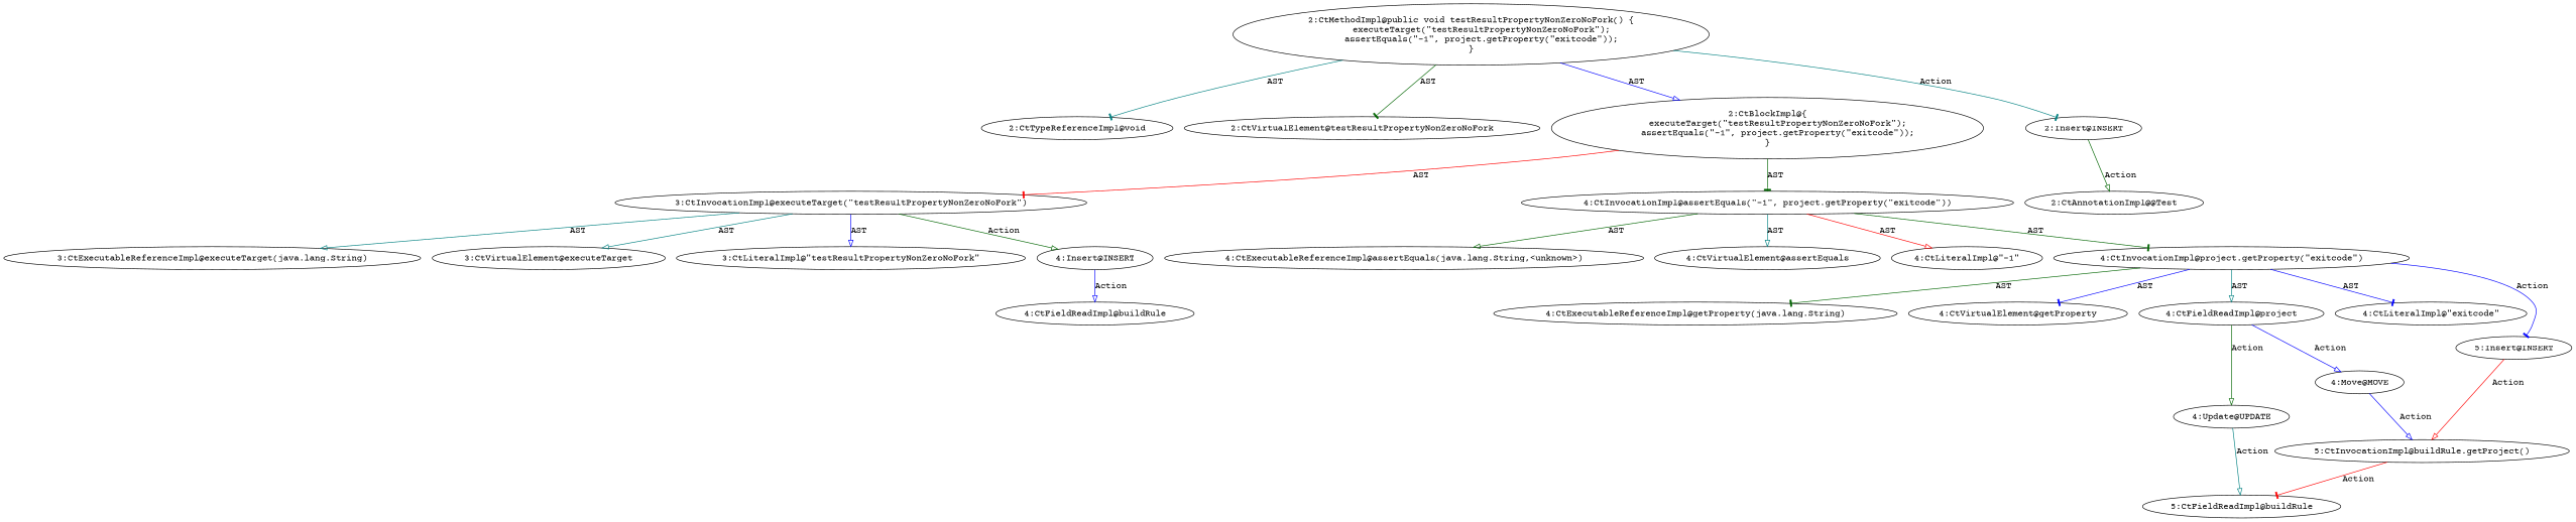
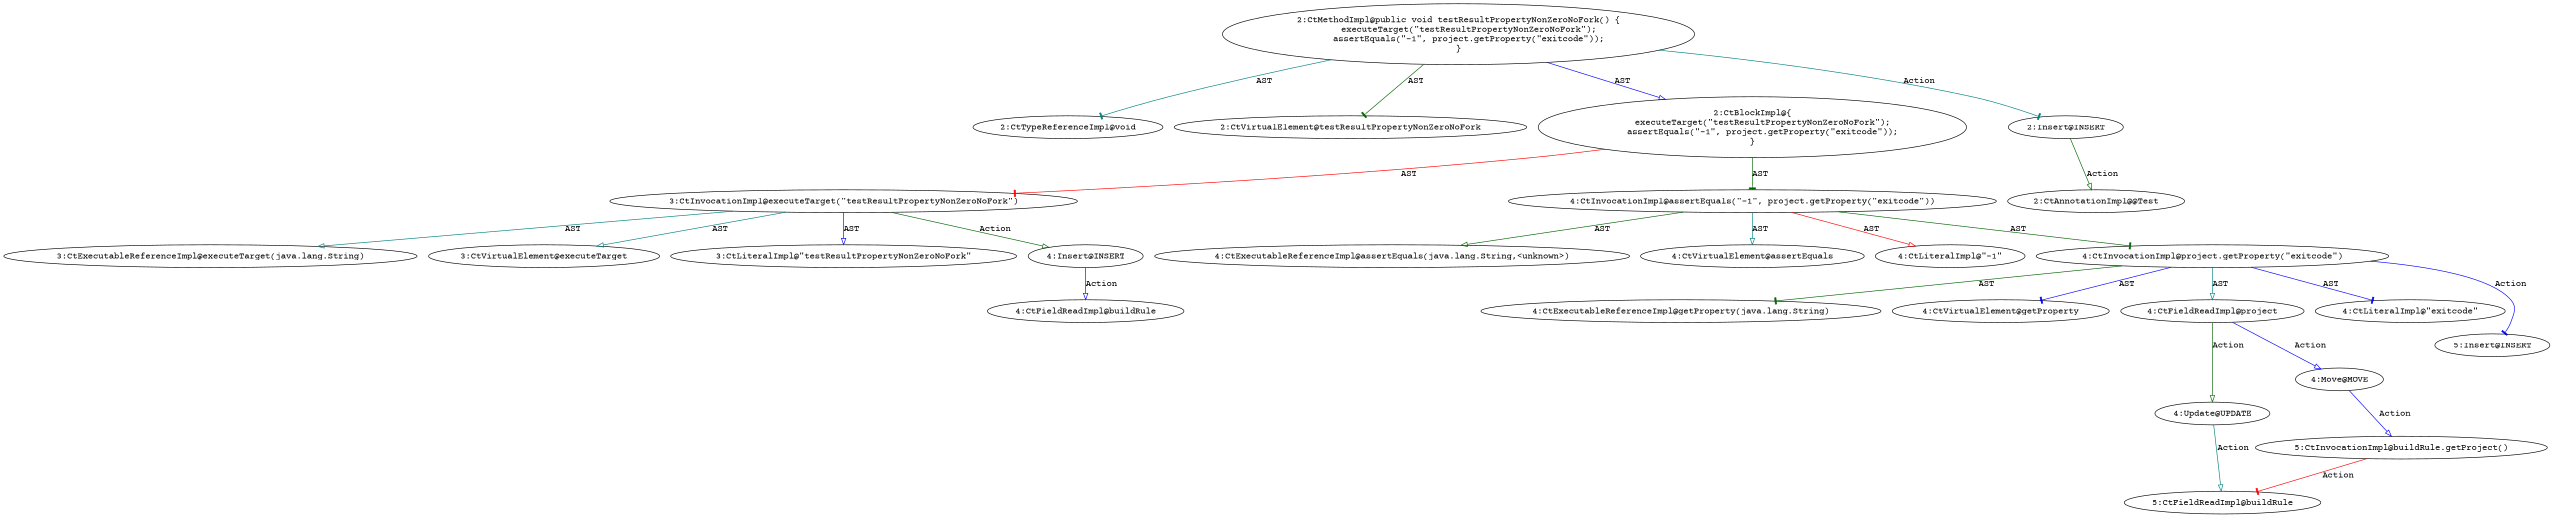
  digraph {
    fontname="Courier Prime"
    node [fontname="Courier Prime" shape=ellipse]
    edge [arrowhead=onormal color=blue fontname="Courier Prime"]
    n1 [label="2:CtTypeReferenceImpl@void"]
    n2 [label="2:CtVirtualElement@testResultPropertyNonZeroNoFork"]
    n3 [label="3:CtExecutableReferenceImpl@executeTarget(java.lang.String)"]
    n4 [label="3:CtVirtualElement@executeTarget"]
    n5 [label="3:CtLiteralImpl@\"testResultPropertyNonZeroNoFork\""]
    n6 [label="3:CtInvocationImpl@executeTarget(\"testResultPropertyNonZeroNoFork\")"]
    n7 [label="4:Insert@INSERT"]
    n8 [label="4:CtFieldReadImpl@buildRule"]
    n9 [label="4:CtExecutableReferenceImpl@assertEquals(java.lang.String,<unknown>)"]
    n10 [label="4:CtVirtualElement@assertEquals"]
    n11 [label="4:CtLiteralImpl@\"-1\""]
    n12 [label="4:CtExecutableReferenceImpl@getProperty(java.lang.String)"]
    n13 [label="4:CtVirtualElement@getProperty"]
    n14 [label="4:CtFieldReadImpl@project"]
    n15 [label="4:Update@UPDATE"]
    n16 [label="4:Move@MOVE"]
    n17 [label="5:CtFieldReadImpl@buildRule"]
    n18 [label="5:CtInvocationImpl@buildRule.getProject()"]
    n19 [label="4:CtLiteralImpl@\"exitcode\""]
    n20 [label="4:CtInvocationImpl@project.getProperty(\"exitcode\")"]
    n21 [label="5:Insert@INSERT"]
    n22 [label="4:CtInvocationImpl@assertEquals(\"-1\", project.getProperty(\"exitcode\"))"]
    n23 [label="2:CtBlockImpl@\{\n    executeTarget(\"testResultPropertyNonZeroNoFork\");\n    assertEquals(\"-1\", project.getProperty(\"exitcode\"));\n\}"]
    n24 [label="2:CtMethodImpl@public void testResultPropertyNonZeroNoFork() \{\n    executeTarget(\"testResultPropertyNonZeroNoFork\");\n    assertEquals(\"-1\", project.getProperty(\"exitcode\"));\n\}"]
    n25 [label="2:Insert@INSERT"]
    n26 [label="2:CtAnnotationImpl@@Test"]
    n6 -> n3 [color=teal label=AST]
    n6 -> n4 [color=teal label=AST]
    n6 -> n5 [label=AST]
    n6 -> n7 [color=darkgreen label=Action]
    n7 -> n8 [label=Action]
    n14 -> n15 [color=darkgreen label=Action]
    n14 -> n16 [label=Action]
    n15 -> n17 [color=teal label=Action]
    n16 -> n18 [label=Action]
    n18 -> n17 [arrowhead=tee color=red label=Action]
    n20 -> n12 [arrowhead=tee color=darkgreen label=AST]
    n20 -> n13 [arrowhead=tee label=AST]
    n20 -> n14 [color=teal label=AST]
    n20 -> n19 [arrowhead=tee label=AST]
    n20 -> n21 [arrowhead=tee label=Action]
-   n21 -> n18 [color=red label=Action]
    n22 -> n9 [color=darkgreen label=AST]
    n22 -> n10 [color=teal label=AST]
    n22 -> n11 [color=red label=AST]
    n22 -> n20 [arrowhead=tee color=darkgreen label=AST]
    n23 -> n6 [arrowhead=tee color=red label=AST]
    n23 -> n22 [arrowhead=tee color=darkgreen label=AST]
    n24 -> n1 [arrowhead=tee color=teal label=AST]
    n24 -> n2 [arrowhead=tee color=darkgreen label=AST]
    n24 -> n23 [label=AST]
    n24 -> n25 [arrowhead=tee color=teal label=Action]
    n25 -> n26 [color=darkgreen label=Action]
  }
